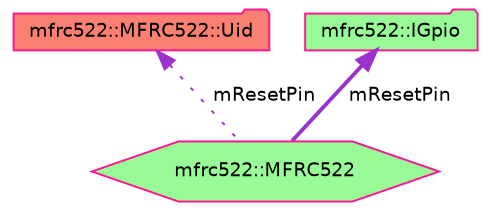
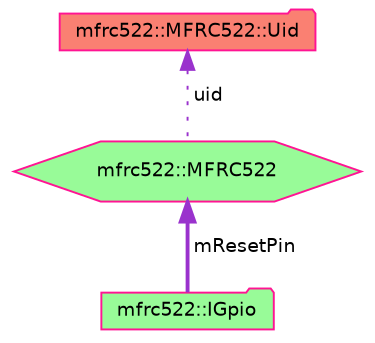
  digraph {
    node [color=deeppink fillcolor=palegreen fontname=Helvetica fontsize=10 shape=folder style=filled]
    edge [color=darkorchid3 dir=back fontname=Helvetica fontsize=10 labelfontname=Helvetica labelfontsize=10]
    n1 [fontcolor=black height=0.2 label="mfrc522::MFRC522" shape=hexagon width=0.4]
    n2 [fillcolor=salmon height=0.2 label="mfrc522::MFRC522::Uid" width=0.4]
    n3 [height=0.2 label="mfrc522::IGpio" width=0.4]
-   n2 -> n1 [label=" mResetPin" style=dotted]
-   n3 -> n1 [label=" mResetPin" style=bold]
+   n2 -> n1 [label=" uid" style=dotted]
+   n1 -> n3 [label=" mResetPin" style=bold]
  }
